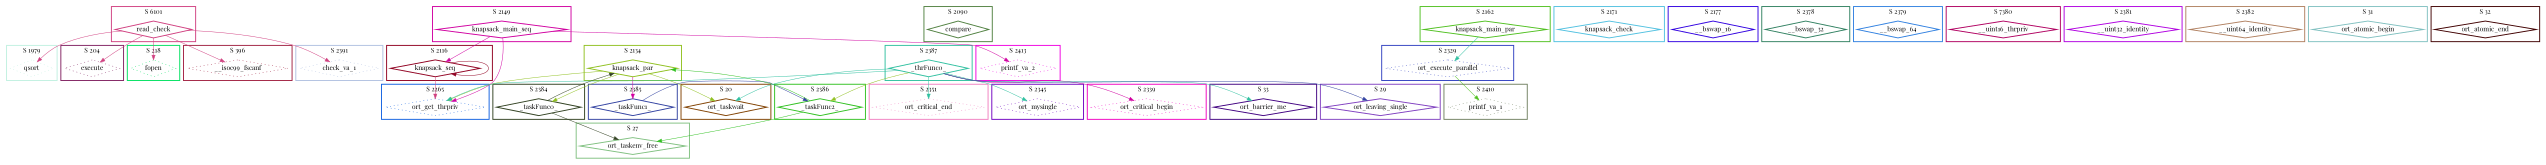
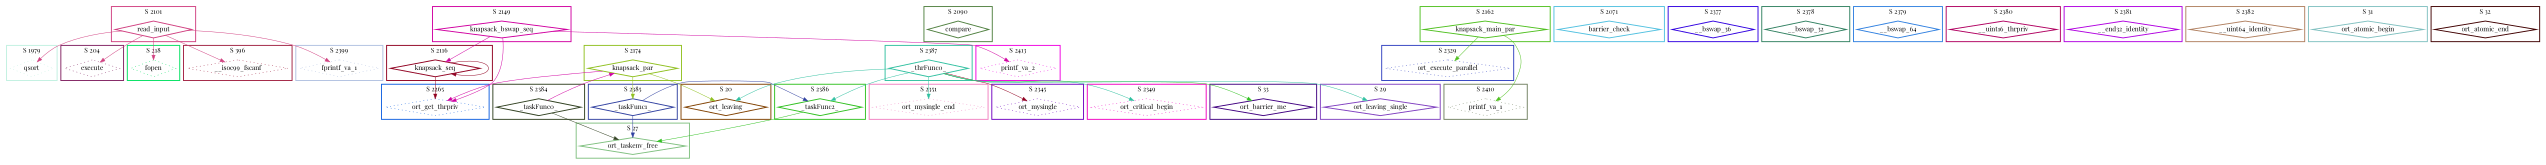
  digraph {
    fontname="Playfair Display"
    node [fontname="Playfair Display" shape=diamond style=bold]
    edge [color="#30C0A0" fontname="Playfair Display"]
    n1 [color="#C0F0E0" label=qsort style=dotted]
-   n2 [color="#804000" label=ort_taskwait]
+   n2 [color="#804000" label=ort_leaving]
    n3 [color="#802060" label=execute style=dotted]
    n4 [color="#508040" label=compare]
-   n5 [color="#D04080" label=read_check]
+   n5 [color="#D04080" label=read_input]
    n6 [color="#900020" label=knapsack_seq]
    n7 [color="#90C020" label=knapsack_par]
-   n8 [color="#D000A0" label=knapsack_main_seq]
+   n8 [color="#D000A0" label=knapsack_bswap_seq]
    n9 [color="#50C020" label=knapsack_main_par]
-   n10 [color="#50C0E0" label=knapsack_check]
+   n10 [color="#50C0E0" label=barrier_check]
    n11 [color="#00E060" label=fopen style=dotted]
    n12 [color="#1060E0" label=ort_get_thrpriv style=dotted]
    n13 [color="#80C080" label=ort_taskenv_free]
    n14 [color="#3040C0" label=ort_execute_parallel style=dotted]
-   n15 [color="#F080C0" label=ort_critical_end style=dotted]
+   n15 [color="#F080C0" label=ort_mysingle_end style=dotted]
    n16 [color="#7000C0" label=ort_mysingle style=dotted]
    n17 [color="#F000C0" label=ort_critical_begin style=dotted]
-   n18 [color="#3000E0" label=__bswap_16]
+   n18 [color="#3000E0" label=__bswap_36]
    n19 [color="#308060" label=__bswap_32]
    n20 [color="#3080E0" label=__bswap_64]
    n21 [color="#B00060" label=__uint16_thrpriv]
-   n22 [color="#B000E0" label=__uint32_identity]
+   n22 [color="#B000E0" label=__end32_identity]
    n23 [color="#B08060" label=__uint64_identity]
    n24 [color="#304020" label=_taskFunc0_]
    n25 [color="#3040A0" label=_taskFunc1_]
    n26 [color="#30C020" label=_taskFunc2_]
    n27 [color="#30C0A0" label=_thrFunc0_]
    n28 [color="#A02040" label=__isoc99_fscanf style=dotted]
-   n29 [color="#B0C0E0" label=check_va_1 style=dotted]
+   n29 [color="#B0C0E0" label=fprintf_va_1 style=dotted]
    n30 [color="#708060" label=printf_va_1 style=dotted]
    n31 [color="#F000E0" label=printf_va_2 style=dotted]
    n32 [color="#400080" label=ort_barrier_me]
    n33 [color="#8040C0" label=ort_leaving_single]
    n34 [color="#80C0C0" label=ort_atomic_begin]
    n35 [color="#400000" label=ort_atomic_end]
    subgraph cluster_1 {
      color="#C0F0E0"
      label="S 1979"
      style=bold
      n1
    }
    subgraph cluster_2 {
      color="#804000"
      label="S 20"
      style=bold
      n2
    }
    subgraph cluster_3 {
      color="#802060"
      label="S 204"
      style=bold
      n3
    }
    subgraph cluster_4 {
      color="#508040"
      label="S 2090"
      style=bold
      n4
    }
    subgraph cluster_5 {
      color="#D04080"
-     label="S 6101"
+     label="S 2101"
      style=bold
      n5
    }
    subgraph cluster_6 {
      color="#900020"
      label="S 2116"
      style=bold
      n6
    }
    subgraph cluster_7 {
      color="#90C020"
-     label="S 2134"
+     label="S 2174"
      style=bold
      n7
    }
    subgraph cluster_8 {
      color="#D000A0"
      label="S 2149"
      style=bold
      n8
    }
    subgraph cluster_9 {
      color="#50C020"
      label="S 2162"
      style=bold
      n9
    }
    subgraph cluster_10 {
      color="#50C0E0"
-     label="S 2171"
+     label="S 2071"
      style=bold
      n10
    }
    subgraph cluster_11 {
      color="#00E060"
      label="S 218"
      style=bold
      n11
    }
    subgraph cluster_12 {
      color="#1060E0"
      label="S 2265"
      style=bold
      n12
    }
    subgraph cluster_13 {
      color="#80C080"
      label="S 27"
      style=bold
      n13
    }
    subgraph cluster_14 {
      color="#3040C0"
      label="S 2329"
      style=bold
      n14
    }
    subgraph cluster_15 {
      color="#F080C0"
      label="S 2351"
      style=bold
      n15
    }
    subgraph cluster_16 {
      color="#7000C0"
      label="S 2345"
      style=bold
      n16
    }
    subgraph cluster_17 {
      color="#F000C0"
-     label="S 2339"
+     label="S 2349"
      style=bold
      n17
    }
    subgraph cluster_18 {
      color="#3000E0"
-     label="S 2177"
+     label="S 2377"
      style=bold
      n18
    }
    subgraph cluster_19 {
      color="#308060"
      label="S 2378"
      style=bold
      n19
    }
    subgraph cluster_20 {
      color="#3080E0"
      label="S 2379"
      style=bold
      n20
    }
    subgraph cluster_21 {
      color="#B00060"
-     label="S 7380"
+     label="S 2380"
      style=bold
      n21
    }
    subgraph cluster_22 {
      color="#B000E0"
      label="S 2381"
      style=bold
      n22
    }
    subgraph cluster_23 {
      color="#B08060"
      label="S 2382"
      style=bold
      n23
    }
    subgraph cluster_24 {
      color="#304020"
      label="S 2384"
      style=bold
      n24
    }
    subgraph cluster_25 {
      color="#3040A0"
      label="S 2385"
      style=bold
      n25
    }
    subgraph cluster_26 {
      color="#30C020"
      label="S 2386"
      style=bold
      n26
    }
    subgraph cluster_27 {
      color="#30C0A0"
      label="S 2387"
      style=bold
      n27
    }
    subgraph cluster_28 {
      color="#A02040"
      label="S 396"
      style=bold
      n28
    }
    subgraph cluster_29 {
      color="#B0C0E0"
-     label="S 2391"
+     label="S 2399"
      style=bold
      n29
    }
    subgraph cluster_30 {
      color="#708060"
      label="S 2410"
      style=bold
      n30
    }
    subgraph cluster_31 {
      color="#F000E0"
      label="S 2413"
      style=bold
      n31
    }
    subgraph cluster_32 {
      color="#400080"
      label="S 33"
      style=bold
      n32
    }
    subgraph cluster_33 {
      color="#8040C0"
      label="S 29"
      style=bold
      n33
    }
    subgraph cluster_34 {
      color="#80C0C0"
      label="S 31"
      style=bold
      n34
    }
    subgraph cluster_35 {
      color="#400000"
      label="S 32"
      style=bold
      n35
    }
    n5 -> n1 [color="#D04080"]
    n5 -> n3 [color="#D04080"]
    n5 -> n11 [color="#D04080"]
    n5 -> n28 [color="#D04080"]
    n5 -> n29 [color="#D04080"]
    n6 -> n6 [color="#900020"]
-   n6 -> n12 [color="#D04080"]
+   n6 -> n12 [color="#900020"]
    n7 -> n2 [color="#90C020"]
-   n7 -> n12 [color="#90C020"]
-   n7 -> n24 [color="#90C020"]
-   n7 -> n25 [color="#D000A0"]
+   n7 -> n12 [color="#D000A0"]
+   n7 -> n25 [color="#90C020"]
    n8 -> n6 [color="#D000A0"]
    n8 -> n12 [color="#D000A0"]
    n8 -> n31 [color="#D000A0"]
-   n9 -> n14
-   n14 -> n30 [color="#50C020"]
-   n24 -> n7 [color="#304020"]
+   n9 -> n14 [color="#50C020"]
+   n9 -> n30 [color="#50C020"]
+   n24 -> n7 [color="#D000A0"]
    n24 -> n13 [color="#304020"]
+   n25 -> n13 [color="#3040A0"]
    n25 -> n26 [color="#3040A0"]
-   n26 -> n7 [color="#30C020"]
    n26 -> n13 [color="#30C020"]
    n27 -> n2
-   n27 -> n12
    n27 -> n15
-   n27 -> n16
-   n27 -> n17 [color="#D000A0"]
-   n27 -> n26 [color="#90C020"]
-   n27 -> n32
-   n27 -> n33 [color="#3040A0"]
+   n27 -> n16 [color="#900020"]
+   n27 -> n17
+   n27 -> n26
+   n27 -> n32 [color="#30C020"]
+   n27 -> n33
  }
